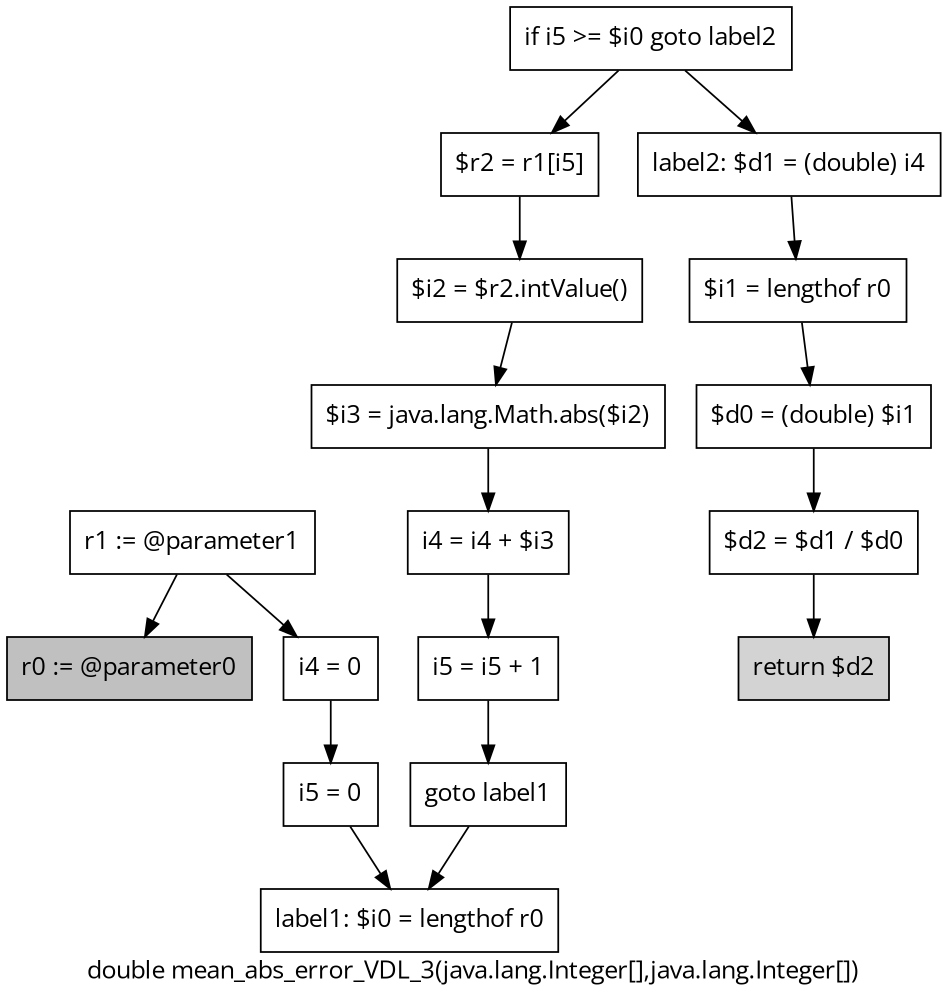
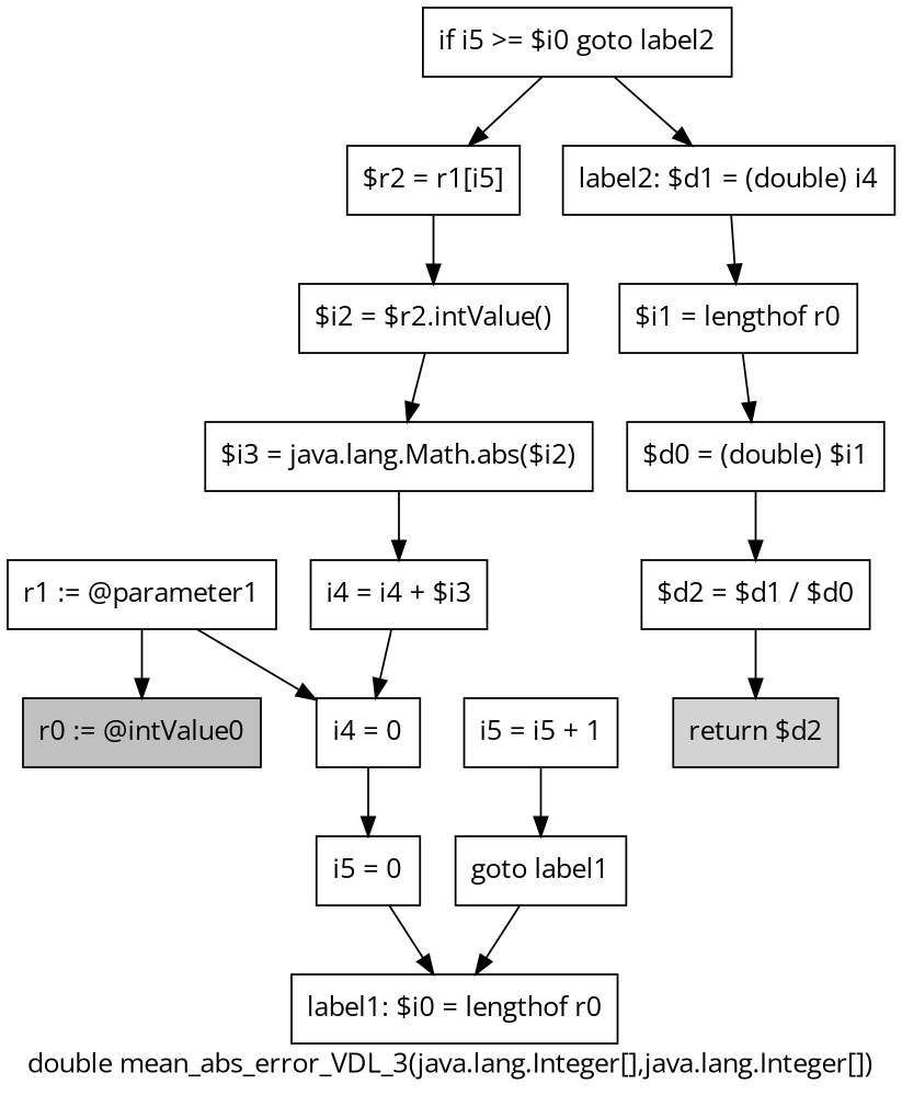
  digraph {
    fontname="Open Sans"
    label="double mean_abs_error_VDL_3(java.lang.Integer[],java.lang.Integer[])"
    node [fontname="Open Sans" shape=box]
    edge [fontname="Open Sans"]
-   n1 [fillcolor=gray label="r0 := @parameter0" style=filled]
+   n1 [fillcolor=gray label="r0 := @intValue0" style=filled]
    n2 [label="r1 := @parameter1"]
    n3 [label="i4 = 0"]
    n4 [label="i5 = 0"]
    n5 [label="label1: $i0 = lengthof r0"]
    n6 [label="if i5 >= $i0 goto label2"]
    n7 [label="$r2 = r1[i5]"]
    n8 [label="label2: $d1 = (double) i4"]
    n9 [label="$i2 = $r2.intValue()"]
    n10 [label="$i1 = lengthof r0"]
    n11 [label="$i3 = java.lang.Math.abs($i2)"]
    n12 [label="$d0 = (double) $i1"]
    n13 [label="i4 = i4 + $i3"]
    n14 [label="i5 = i5 + 1"]
    n15 [label="goto label1"]
    n16 [label="$d2 = $d1 / $d0"]
    n17 [fillcolor=lightgray label="return $d2" style=filled]
    n2 -> n1
    n2 -> n3
    n3 -> n4
    n4 -> n5
    n6 -> n7
    n6 -> n8
    n7 -> n9
    n8 -> n10
    n9 -> n11
    n10 -> n12
    n11 -> n13
    n12 -> n16
-   n13 -> n14
+   n13 -> n3
    n14 -> n15
    n15 -> n5
    n16 -> n17
  }
